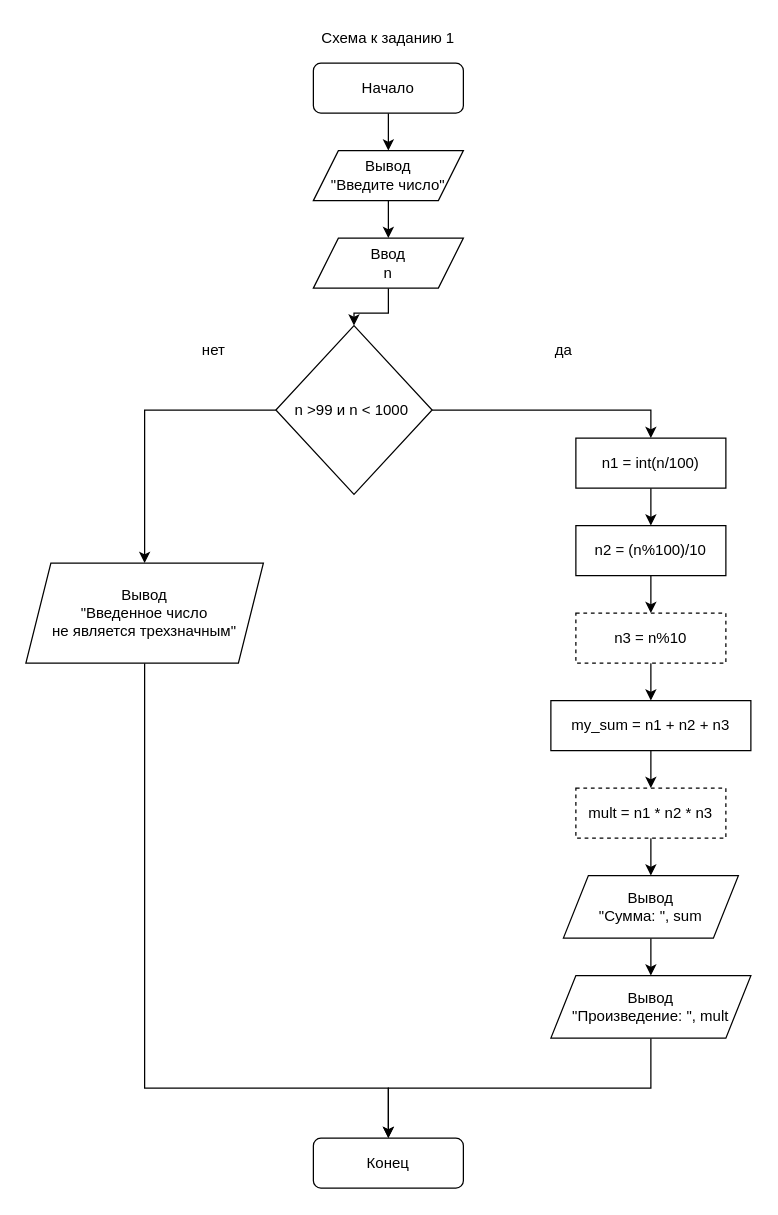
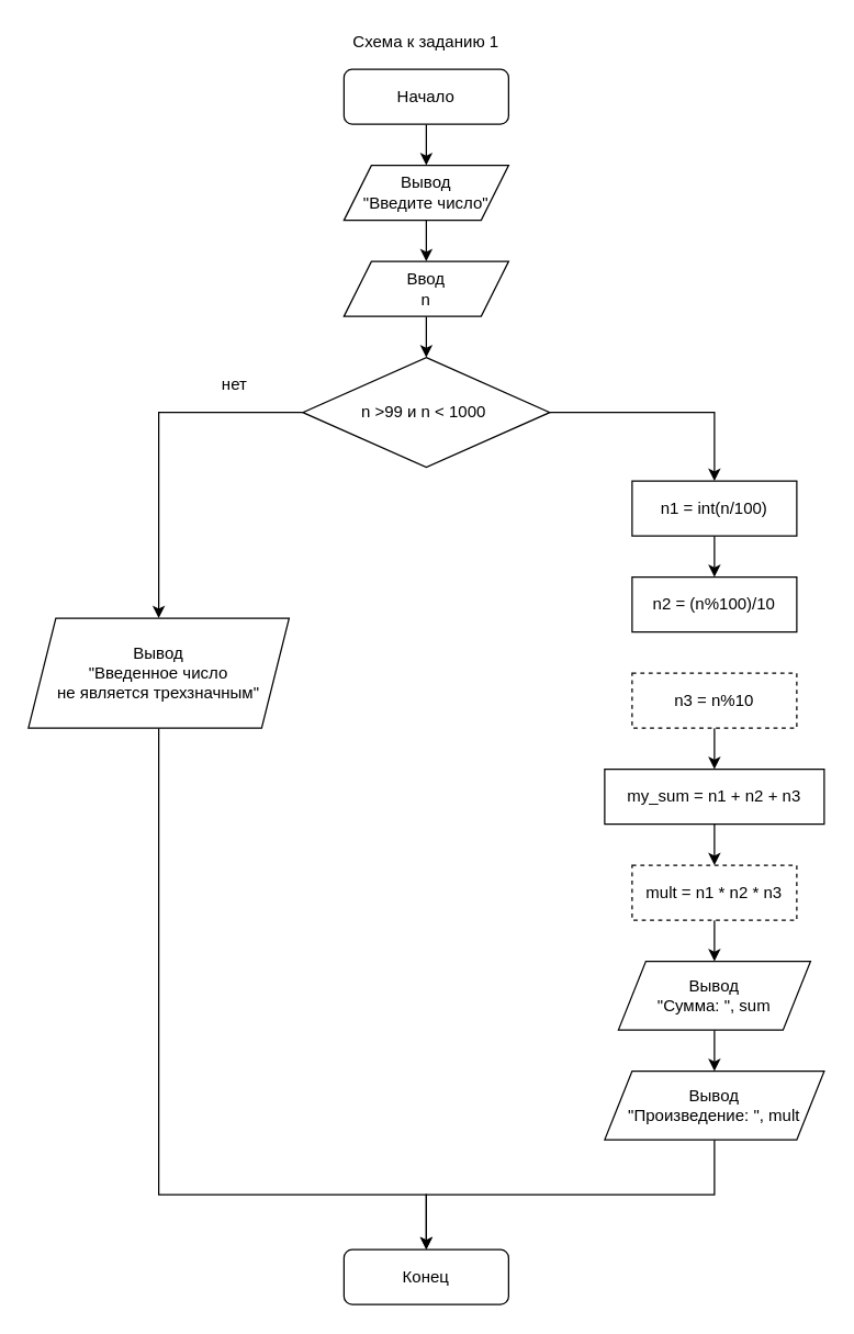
  <mxCell id="0" />
  <mxCell id="1" parent="0" />
  <mxCell id="2" style="edgeStyle=orthogonalEdgeStyle;rounded=0;orthogonalLoop=1;jettySize=auto;html=1;" parent="1" source="3" target="5" edge="1"><mxGeometry relative="1" as="geometry" /></mxCell>
  <mxCell id="3" value="Начало" style="rounded=1;whiteSpace=wrap;html=1;" parent="1" vertex="1"><mxGeometry x="250" y="50" width="120" height="40" as="geometry" /></mxCell>
  <mxCell id="4" style="edgeStyle=orthogonalEdgeStyle;rounded=0;orthogonalLoop=1;jettySize=auto;html=1;exitX=0.5;exitY=1;exitDx=0;exitDy=0;entryX=0.5;entryY=0;entryDx=0;entryDy=0;" parent="1" source="5" target="8" edge="1"><mxGeometry relative="1" as="geometry" /></mxCell>
  <mxCell id="5" value="Вывод&lt;br&gt;&quot;Введите число&quot;" style="shape=parallelogram;perimeter=parallelogramPerimeter;whiteSpace=wrap;html=1;fixedSize=1;" parent="1" vertex="1"><mxGeometry x="250" y="120" width="120" height="40" as="geometry" /></mxCell>
  <mxCell id="6" value="Конец" style="rounded=1;whiteSpace=wrap;html=1;" parent="1" vertex="1"><mxGeometry x="250" y="910" width="120" height="40" as="geometry" /></mxCell>
  <mxCell id="7" style="edgeStyle=orthogonalEdgeStyle;rounded=0;orthogonalLoop=1;jettySize=auto;html=1;exitX=0.5;exitY=1;exitDx=0;exitDy=0;entryX=0.5;entryY=0;entryDx=0;entryDy=0;" parent="1" source="8" target="27" edge="1"><mxGeometry relative="1" as="geometry" /></mxCell>
  <mxCell id="8" value="Ввод&lt;br&gt;n" style="shape=parallelogram;perimeter=parallelogramPerimeter;whiteSpace=wrap;html=1;fixedSize=1;" parent="1" vertex="1"><mxGeometry x="250" y="190" width="120" height="40" as="geometry" /></mxCell>
  <mxCell id="9" style="edgeStyle=orthogonalEdgeStyle;rounded=0;orthogonalLoop=1;jettySize=auto;html=1;exitX=0.5;exitY=1;exitDx=0;exitDy=0;entryX=0.5;entryY=0;entryDx=0;entryDy=0;" parent="1" target="12" edge="1"><mxGeometry relative="1" as="geometry"><mxPoint x="520" y="390" as="sourcePoint" /></mxGeometry></mxCell>
  <mxCell id="10" value="n1 = int(n/100)" style="whiteSpace=wrap;html=1;" parent="1" vertex="1"><mxGeometry x="460" y="350" width="120" height="40" as="geometry" /></mxCell>
- <mxCell id="11" style="edgeStyle=orthogonalEdgeStyle;rounded=0;orthogonalLoop=1;jettySize=auto;html=1;exitX=0.5;exitY=1;exitDx=0;exitDy=0;entryX=0.5;entryY=0;entryDx=0;entryDy=0;" parent="1" source="12" target="14" edge="1"><mxGeometry relative="1" as="geometry" /></mxCell>
  <mxCell id="12" value="n2 = (n%100)/10" style="whiteSpace=wrap;html=1;" parent="1" vertex="1"><mxGeometry x="460" y="420" width="120" height="40" as="geometry" /></mxCell>
  <mxCell id="13" style="edgeStyle=orthogonalEdgeStyle;rounded=0;orthogonalLoop=1;jettySize=auto;html=1;exitX=0.5;exitY=1;exitDx=0;exitDy=0;entryX=0.5;entryY=0;entryDx=0;entryDy=0;" parent="1" source="14" target="16" edge="1"><mxGeometry relative="1" as="geometry" /></mxCell>
  <mxCell id="14" value="n3 = n%10" style="whiteSpace=wrap;html=1;dashed=1;" parent="1" vertex="1"><mxGeometry x="460" y="490" width="120" height="40" as="geometry" /></mxCell>
  <mxCell id="15" style="edgeStyle=orthogonalEdgeStyle;rounded=0;orthogonalLoop=1;jettySize=auto;html=1;exitX=0.5;exitY=1;exitDx=0;exitDy=0;entryX=0.5;entryY=0;entryDx=0;entryDy=0;" parent="1" source="16" target="18" edge="1"><mxGeometry relative="1" as="geometry" /></mxCell>
  <mxCell id="16" value="my_sum = n1 + n2 + n3" style="whiteSpace=wrap;html=1;" parent="1" vertex="1"><mxGeometry x="440" y="560" width="160" height="40" as="geometry" /></mxCell>
  <mxCell id="17" style="edgeStyle=orthogonalEdgeStyle;rounded=0;orthogonalLoop=1;jettySize=auto;html=1;exitX=0.5;exitY=1;exitDx=0;exitDy=0;entryX=0.5;entryY=0;entryDx=0;entryDy=0;" parent="1" source="18" target="20" edge="1"><mxGeometry relative="1" as="geometry" /></mxCell>
  <mxCell id="18" value="mult = n1 * n2 * n3" style="whiteSpace=wrap;html=1;dashed=1;" parent="1" vertex="1"><mxGeometry x="460" y="630" width="120" height="40" as="geometry" /></mxCell>
  <mxCell id="19" style="edgeStyle=orthogonalEdgeStyle;rounded=0;orthogonalLoop=1;jettySize=auto;html=1;exitX=0.5;exitY=1;exitDx=0;exitDy=0;entryX=0.5;entryY=0;entryDx=0;entryDy=0;" parent="1" source="20" target="23" edge="1"><mxGeometry relative="1" as="geometry" /></mxCell>
  <mxCell id="20" value="Вывод&lt;br&gt;&quot;Сумма: &quot;, sum" style="shape=parallelogram;perimeter=parallelogramPerimeter;whiteSpace=wrap;html=1;fixedSize=1;" parent="1" vertex="1"><mxGeometry x="450" y="700" width="140" height="50" as="geometry" /></mxCell>
  <mxCell id="21" style="edgeStyle=orthogonalEdgeStyle;rounded=0;orthogonalLoop=1;jettySize=auto;html=1;exitX=0.5;exitY=1;exitDx=0;exitDy=0;" parent="1" source="16" target="16" edge="1"><mxGeometry relative="1" as="geometry" /></mxCell>
  <mxCell id="22" style="edgeStyle=orthogonalEdgeStyle;rounded=0;orthogonalLoop=1;jettySize=auto;html=1;exitX=0.5;exitY=1;exitDx=0;exitDy=0;entryX=0.5;entryY=0;entryDx=0;entryDy=0;" parent="1" source="23" target="6" edge="1"><mxGeometry relative="1" as="geometry" /></mxCell>
  <mxCell id="23" value="Вывод&lt;br&gt;&quot;Произведение: &quot;, mult" style="shape=parallelogram;perimeter=parallelogramPerimeter;whiteSpace=wrap;html=1;fixedSize=1;" parent="1" vertex="1"><mxGeometry x="440" y="780" width="160" height="50" as="geometry" /></mxCell>
  <mxCell id="24" value="Схема к заданию 1" style="text;html=1;strokeColor=none;fillColor=none;align=center;verticalAlign=middle;whiteSpace=wrap;rounded=0;" parent="1" vertex="1"><mxGeometry x="250" y="20" width="120" height="20" as="geometry" /></mxCell>
  <mxCell id="25" style="edgeStyle=orthogonalEdgeStyle;rounded=0;orthogonalLoop=1;jettySize=auto;html=1;exitX=1;exitY=0.5;exitDx=0;exitDy=0;entryX=0.5;entryY=0;entryDx=0;entryDy=0;" parent="1" source="27" target="10" edge="1"><mxGeometry relative="1" as="geometry" /></mxCell>
  <mxCell id="26" style="edgeStyle=orthogonalEdgeStyle;rounded=0;orthogonalLoop=1;jettySize=auto;html=1;exitX=0;exitY=0.5;exitDx=0;exitDy=0;entryX=0.5;entryY=0;entryDx=0;entryDy=0;" parent="1" source="27" target="29" edge="1"><mxGeometry relative="1" as="geometry" /></mxCell>
- <mxCell id="27" value="n &amp;gt;99 и n &amp;lt; 1000&amp;nbsp;" style="rhombus;whiteSpace=wrap;html=1;" parent="1" vertex="1"><mxGeometry x="220" y="260" width="125" height="135" as="geometry" /></mxCell>
+ <mxCell id="27" value="n &amp;gt;99 и n &amp;lt; 1000&amp;nbsp;" style="rhombus;whiteSpace=wrap;html=1;" parent="1" vertex="1"><mxGeometry x="220" y="260" width="180" height="80" as="geometry" /></mxCell>
  <mxCell id="28" style="edgeStyle=orthogonalEdgeStyle;rounded=0;orthogonalLoop=1;jettySize=auto;html=1;exitX=0.5;exitY=1;exitDx=0;exitDy=0;" parent="1" source="29" edge="1"><mxGeometry relative="1" as="geometry"><mxPoint x="310" y="910" as="targetPoint" /><Array as="points"><mxPoint x="115" y="870" /><mxPoint x="310" y="870" /></Array></mxGeometry></mxCell>
  <mxCell id="29" value="Вывод&lt;br&gt;&quot;Введенное число&lt;br&gt;не является трехзначным&quot;" style="shape=parallelogram;perimeter=parallelogramPerimeter;whiteSpace=wrap;html=1;fixedSize=1;" parent="1" vertex="1"><mxGeometry x="20" y="450" width="190" height="80" as="geometry" /></mxCell>
- <mxCell id="30" value="да" style="text;html=1;align=center;verticalAlign=middle;resizable=0;points=[];autosize=1;" parent="1" vertex="1"><mxGeometry x="435" y="270" width="30" height="20" as="geometry" /></mxCell>
  <mxCell id="31" value="нет" style="text;html=1;align=center;verticalAlign=middle;resizable=0;points=[];autosize=1;" parent="1" vertex="1"><mxGeometry x="155" y="270" width="30" height="20" as="geometry" /></mxCell>
